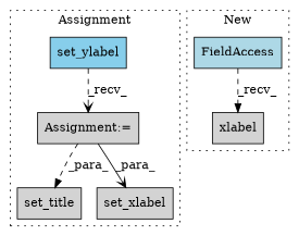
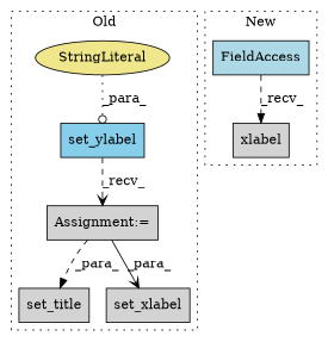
  digraph {
    node [a=32 fillcolor=lightgrey l="11,1" shape=box style=filled]
    edge [arrowhead=normal style=dashed]
    n1 [l="10,1" label=set_title s="1260,1292"]
    n2 [a=7 l=3 label="Assignment:=" s=493]
    n3 [fillcolor=skyblue label=set_ylabel s="1210,1244"]
    n4 [label=set_xlabel s="1174,1194"]
+   n5 [a=45 fillcolor=khaki l=23 label=StringLiteral s=1221 shape=ellipse]
    n6 [l="7,1" label=xlabel s="1332,1353"]
    n7 [a=22 fillcolor=lightblue l=10 label=FieldAccess s=1314]
    subgraph cluster_1 {
-     label=Assignment
+     label=Old
      style=dotted
      n1
      n2
      n3
      n4
+     n5
    }
    subgraph cluster_2 {
      label=New
      style=dotted
      n6
      n7
    }
    n2 -> n1 [label=_para_]
    n2 -> n4 [arrowhead=vee label=_para_ style=solid]
    n3 -> n2 [arrowhead=vee label=_recv_]
+   n5 -> n3 [arrowhead=odot label=_para_ style=dotted]
    n7 -> n6 [label=_recv_]
  }
